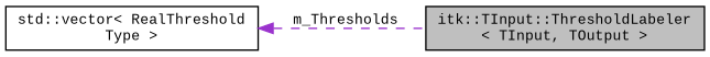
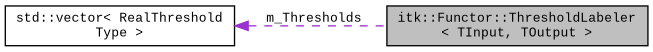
  digraph {
    rankdir=LR
    fontname="Liberation Mono"
    node [color=black fontname="Liberation Mono" fontsize=10 shape=record style=filled]
-   n1 [fillcolor=grey75 fontcolor=black height=0.2 label="itk::TInput::ThresholdLabeler\l\< TInput, TOutput \>" width=0.4]
+   n1 [fillcolor=grey75 fontcolor=black height=0.2 label="itk::Functor::ThresholdLabeler\l\< TInput, TOutput \>" width=0.4]
    n2 [fillcolor=white height=0.2 label="std::vector\< RealThreshold\lType \>" width=0.4]
    n2 -> n1 [color=darkorchid3 dir=back fontname="Liberation Mono" fontsize=10 label=" m_Thresholds" labelfontname=Helvetica labelfontsize=10 style=dashed]
  }
